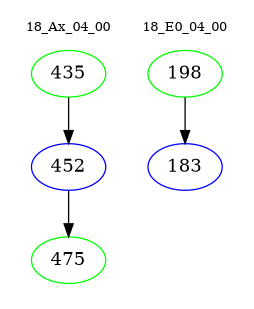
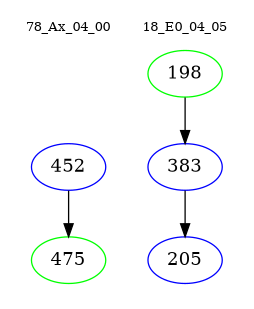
  digraph {
    node [color=green]
    edge [color=black]
-   n1 [label=435]
    n2 [color=blue label=452]
    n3 [label=475]
    n4 [label=198]
-   n5 [color=blue label=183]
+   n5 [color=blue label=383]
+   n6 [color=blue label=205]
    subgraph cluster_1 {
      color=white
      fontsize=10
-     label="18_Ax_04_00"
-     n1
+     label="78_Ax_04_00"
      n2
      n3
    }
    subgraph cluster_2 {
      color=white
      fontsize=10
-     label="18_E0_04_00"
+     label="18_E0_04_05"
      n4
      n5
+     n6
    }
-   n1 -> n2
    n2 -> n3
    n4 -> n5
+   n5 -> n6
  }
